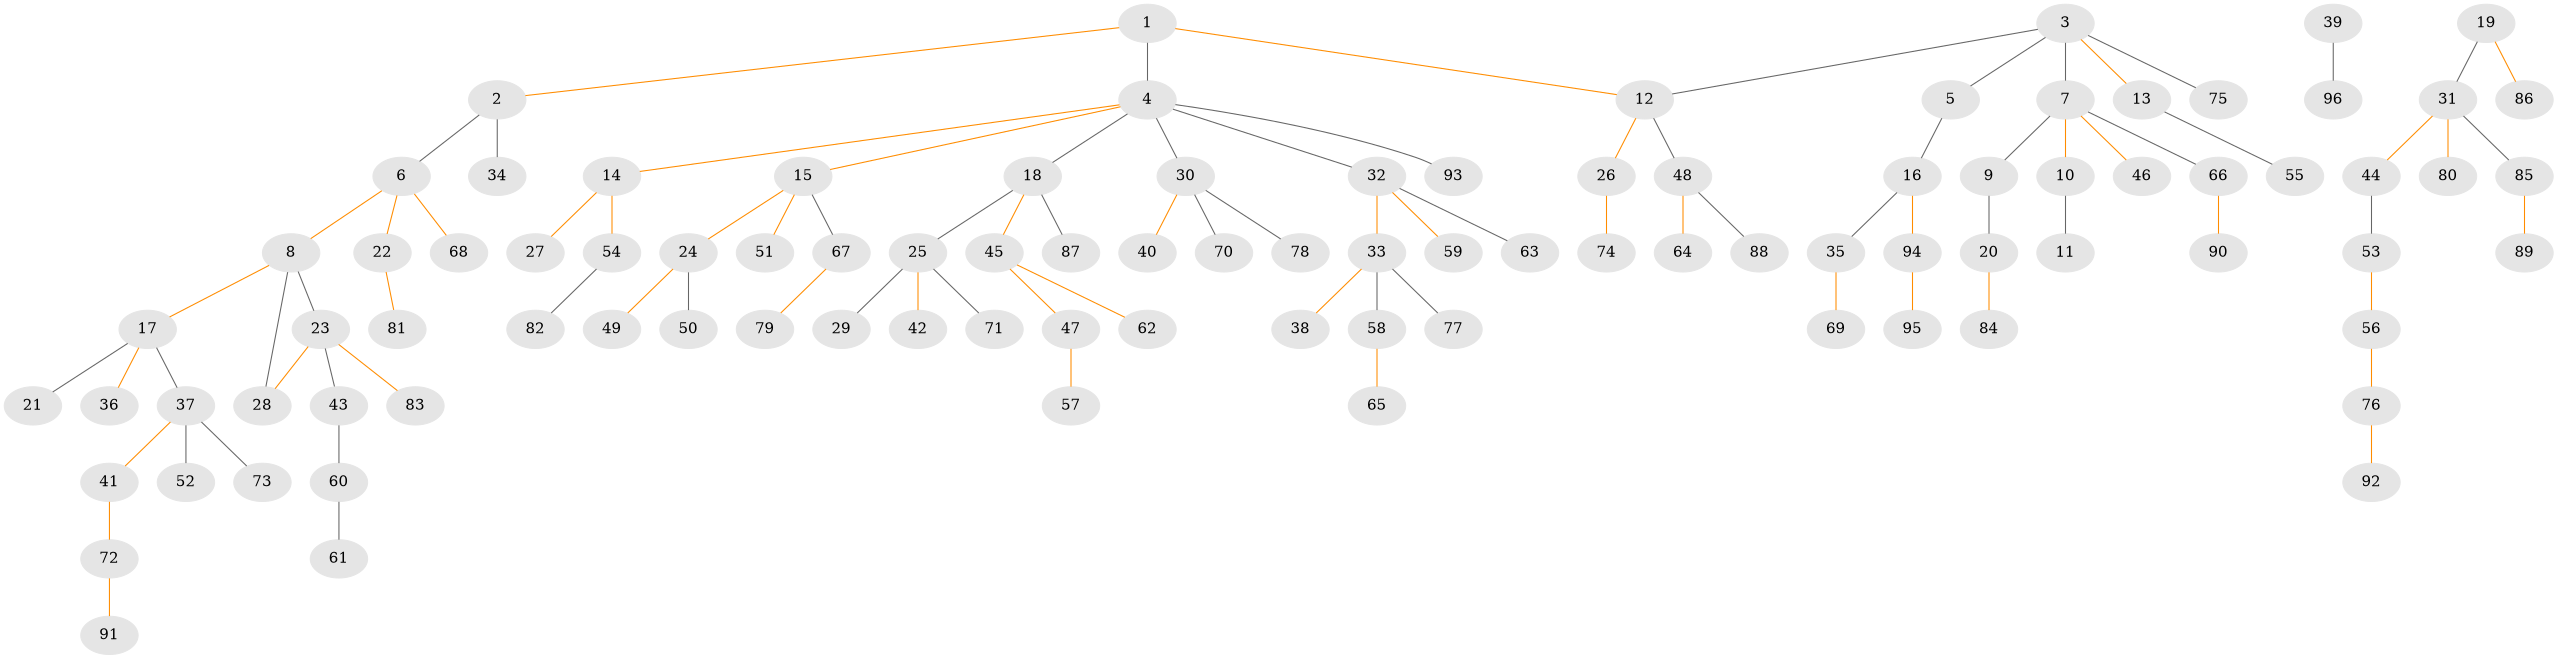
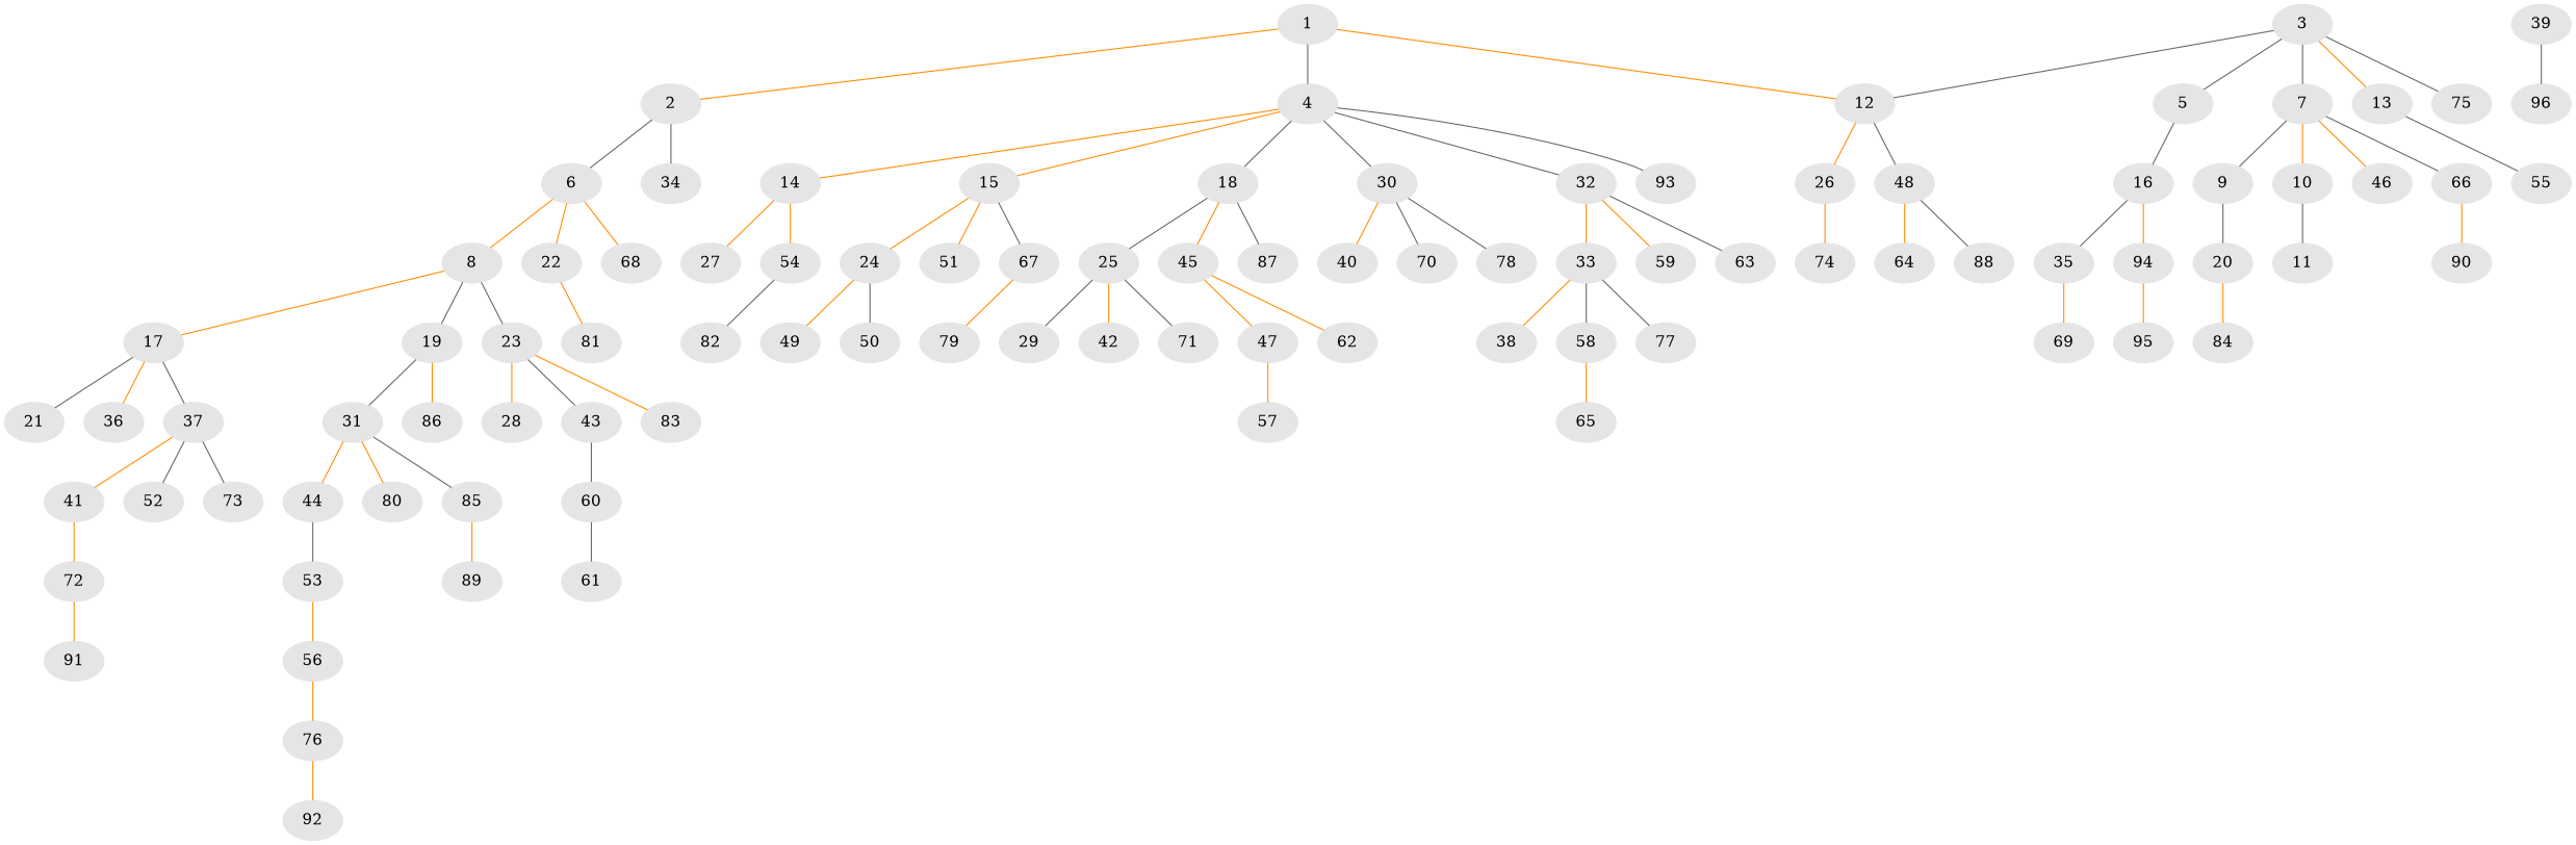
  graph {
    node [color=gray90 style=filled]
    edge [color=darkorange]
    1
    2
    4
    12
    6
    34
    3
    5
    7
    13
    75
    14
    15
    18
    30
    32
    93
    8
    22
    68
    16
    9
    10
    46
    66
    26
    48
    55
    39
    96
    27
    54
    24
    51
    67
    25
    45
    87
    40
    70
    78
    33
    59
    63
    35
    94
    17
    19
    23
    81
    20
    11
    90
    21
    36
    37
    31
    86
    28
    43
    83
    84
    74
    64
    88
    82
    49
    50
    79
    69
    95
    41
    52
    73
    29
    42
    71
    47
    62
    44
    80
    85
    60
    53
    89
    38
    58
    77
    65
    72
    91
    61
    56
    57
    76
    92
    1 -- 2
    1 -- 4 [color=gray40]
    1 -- 12
    2 -- 6 [color=gray40]
    2 -- 34 [color=gray40]
    4 -- 14
    4 -- 15
    4 -- 18 [color=gray40]
    4 -- 30 [color=gray40]
    4 -- 32 [color=gray40]
    4 -- 93 [color=gray40]
    12 -- 26
    12 -- 48 [color=gray40]
    6 -- 8
    6 -- 22
    6 -- 68
    3 -- 12 [color=gray40]
    3 -- 5 [color=gray40]
    3 -- 7 [color=gray40]
    3 -- 13
    3 -- 75 [color=gray40]
    5 -- 16 [color=gray40]
    7 -- 9 [color=gray40]
    7 -- 10
    7 -- 46
    7 -- 66 [color=gray40]
    13 -- 55 [color=gray40]
    14 -- 27
    14 -- 54
    15 -- 24
    15 -- 51
    15 -- 67 [color=gray40]
    18 -- 25 [color=gray40]
    18 -- 45
    18 -- 87 [color=gray40]
    30 -- 40
    30 -- 70 [color=gray40]
    30 -- 78 [color=gray40]
    32 -- 33
    32 -- 59
    32 -- 63 [color=gray40]
    8 -- 17
-   8 -- 28 [color=gray40]
+   8 -- 19 [color=gray40]
    8 -- 23 [color=gray40]
    22 -- 81
    16 -- 35 [color=gray40]
    16 -- 94
    9 -- 20 [color=gray40]
    10 -- 11 [color=gray40]
    66 -- 90
    26 -- 74
    48 -- 64
    48 -- 88 [color=gray40]
    39 -- 96 [color=gray40]
    54 -- 82 [color=gray40]
    24 -- 49
    24 -- 50 [color=gray40]
    67 -- 79
    25 -- 29 [color=gray40]
    25 -- 42
    25 -- 71 [color=gray40]
    45 -- 47
    45 -- 62
    33 -- 38
    33 -- 58 [color=gray40]
    33 -- 77 [color=gray40]
    35 -- 69
    94 -- 95
    17 -- 21 [color=gray40]
    17 -- 36
    17 -- 37 [color=gray40]
    19 -- 31 [color=gray40]
    19 -- 86
    23 -- 28
    23 -- 43 [color=gray40]
    23 -- 83
    20 -- 84
    37 -- 41
    37 -- 52 [color=gray40]
    37 -- 73 [color=gray40]
    31 -- 44
    31 -- 80
    31 -- 85 [color=gray40]
    43 -- 60 [color=gray40]
    41 -- 72
    47 -- 57
    44 -- 53 [color=gray40]
    85 -- 89
    60 -- 61 [color=gray40]
    53 -- 56
    58 -- 65
    72 -- 91
    56 -- 76
    76 -- 92
  }
